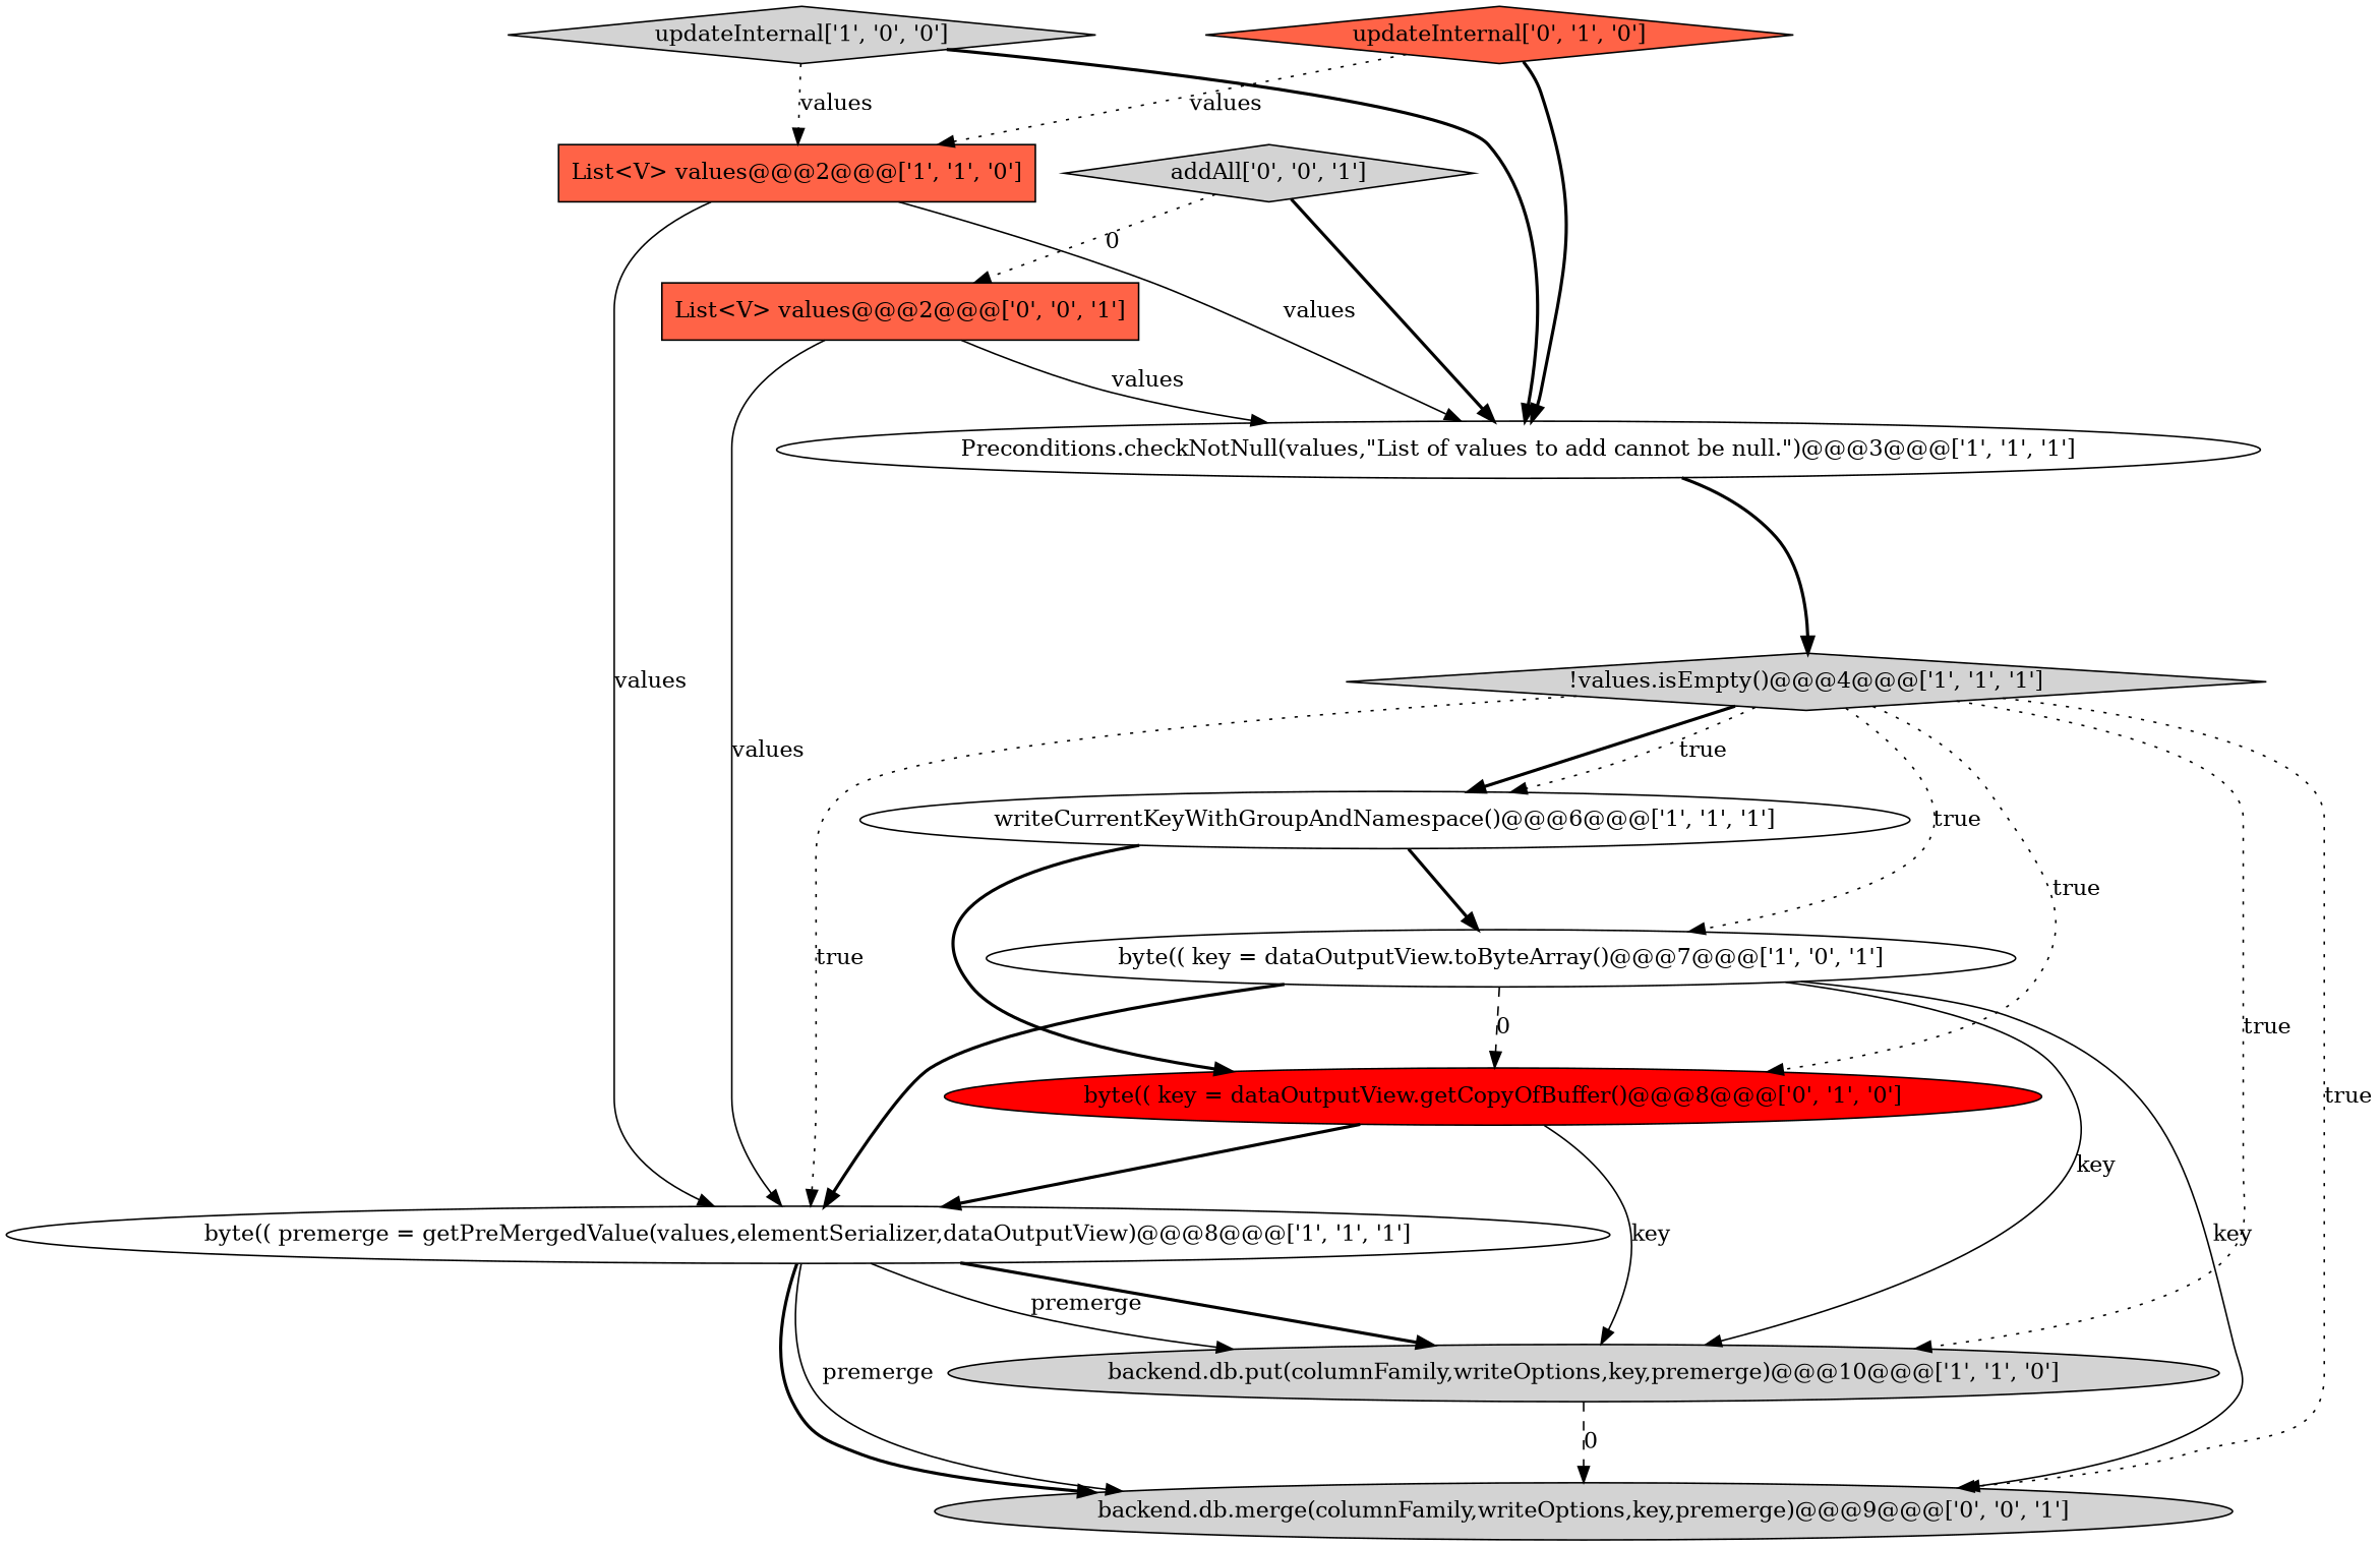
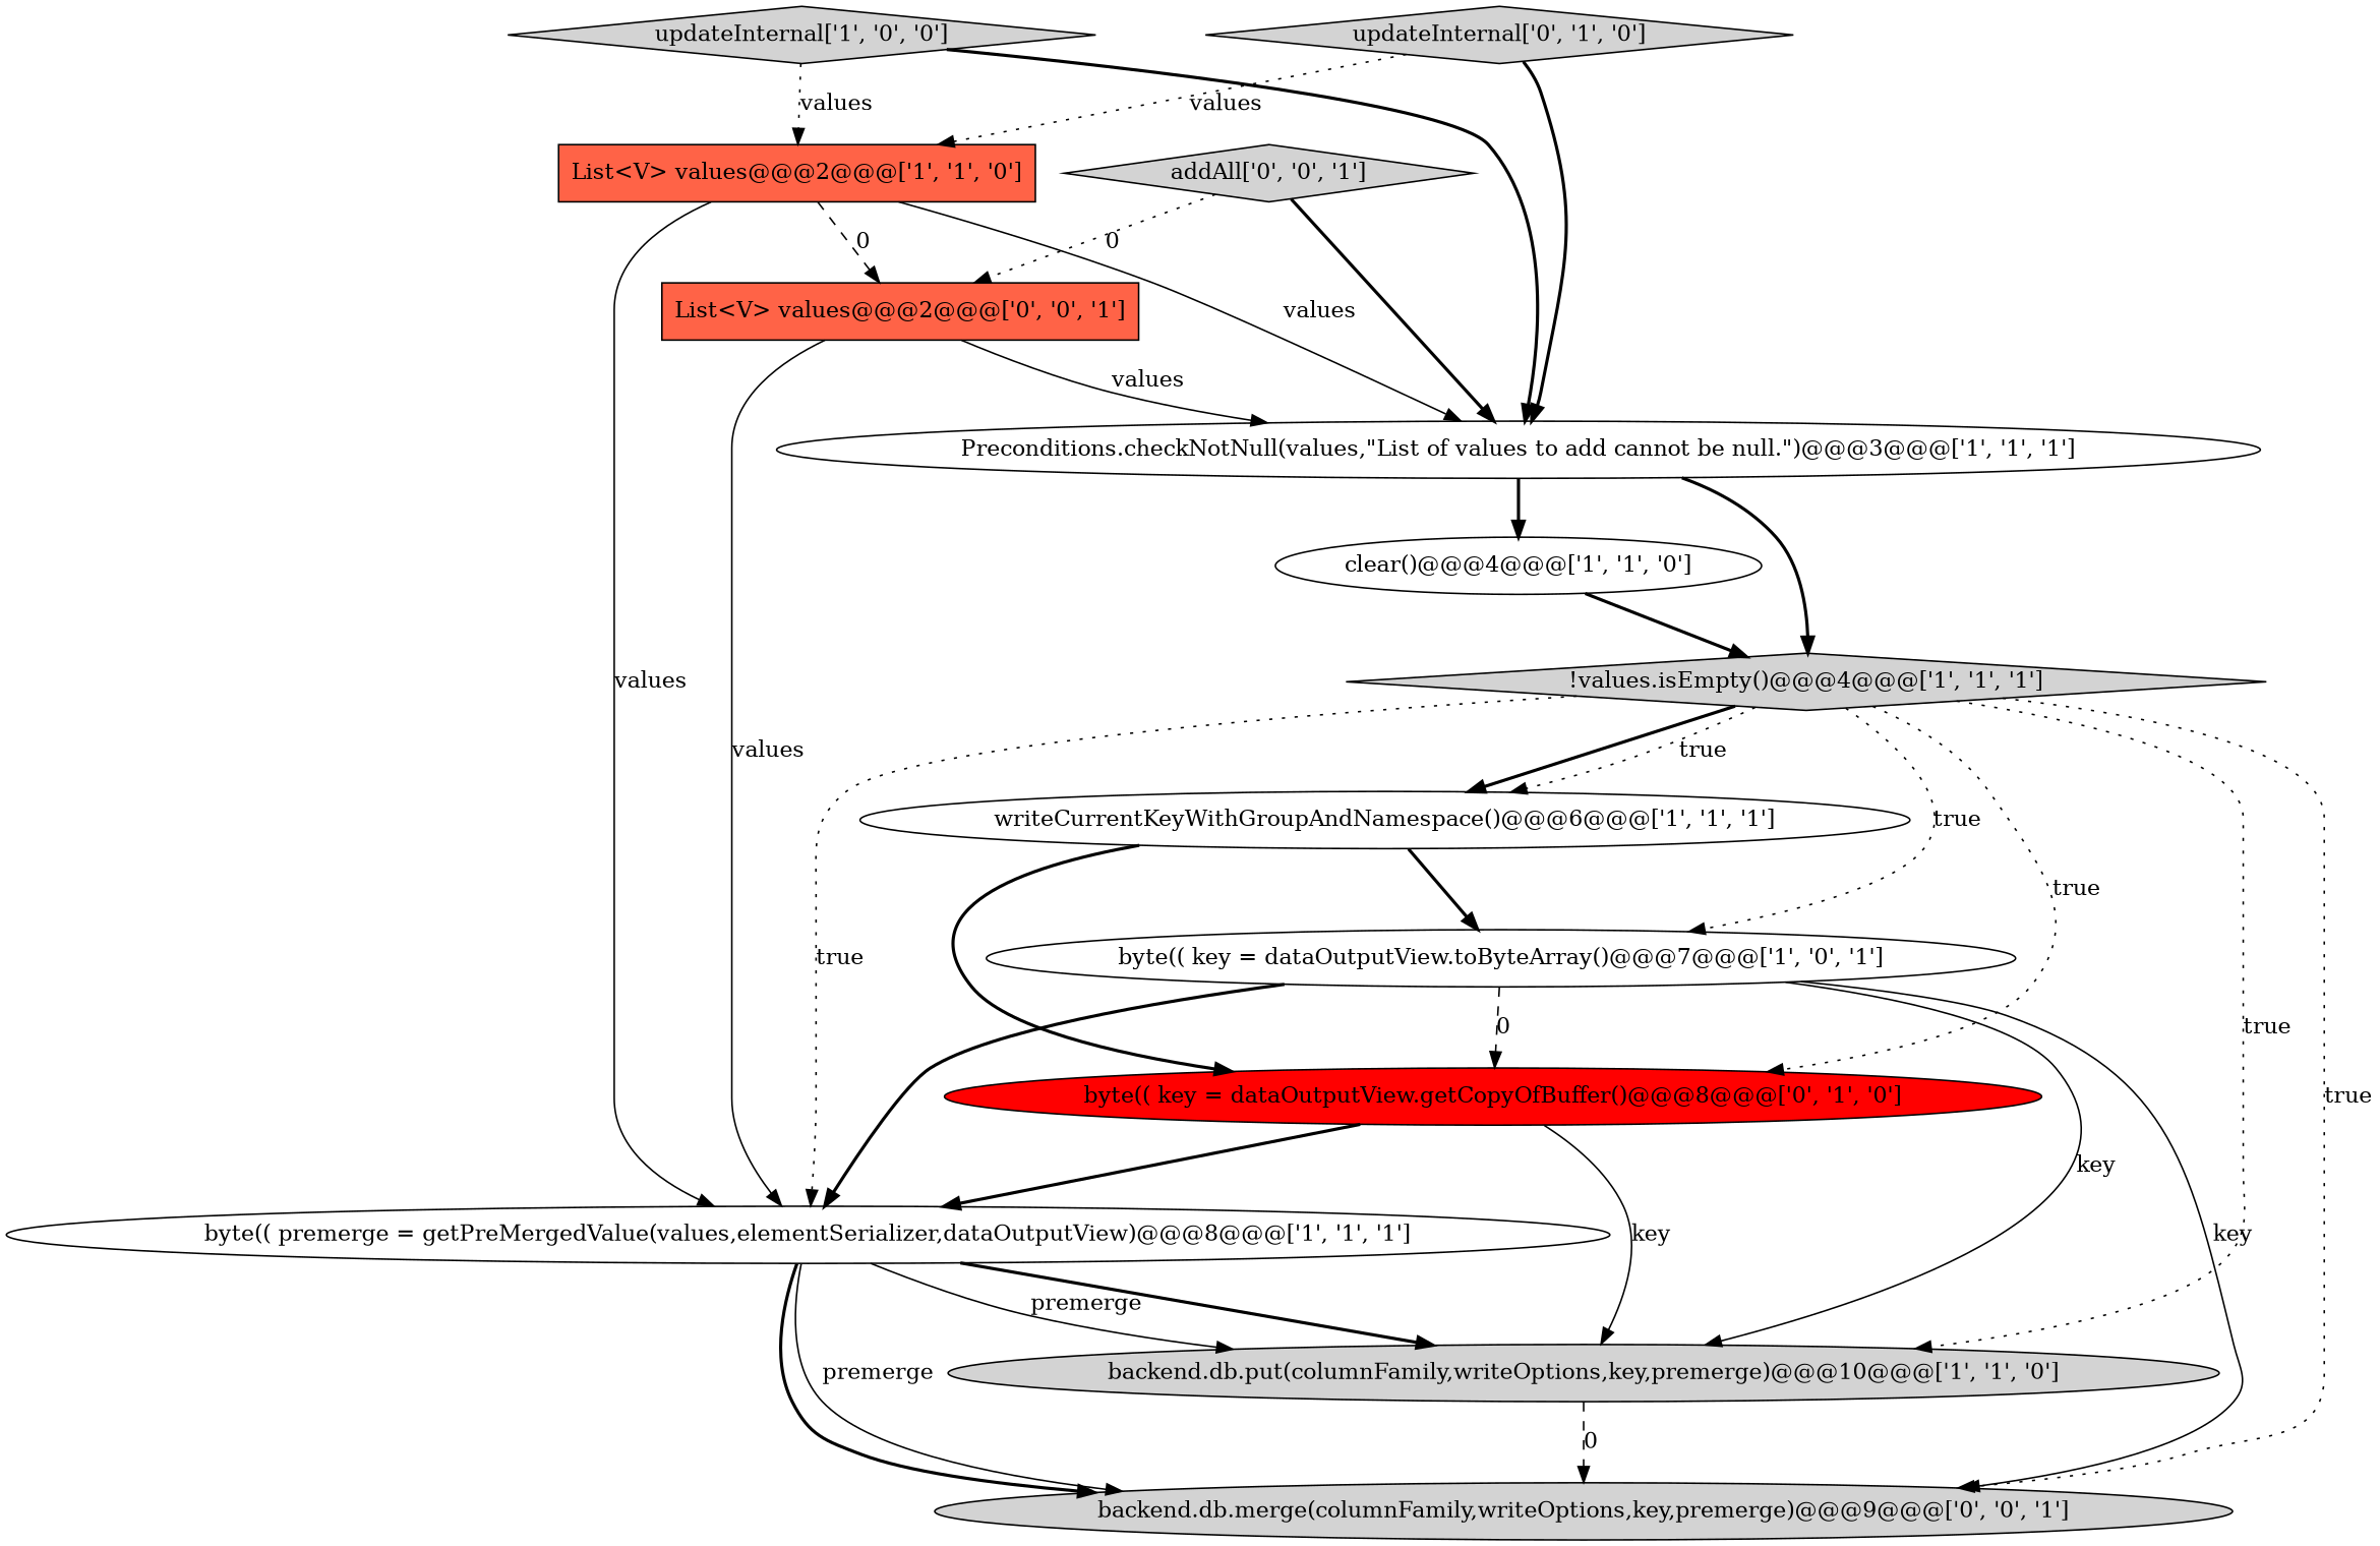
  digraph {
    node [fillcolor=lightgray shape=ellipse style=filled]
    edge [style=bold]
+   n1 [fillcolor=white label="clear()@@@4@@@['1', '1', '0']"]
    n2 [label="!values.isEmpty()@@@4@@@['1', '1', '1']" shape=diamond]
    n3 [fillcolor=white label="byte(( premerge = getPreMergedValue(values,elementSerializer,dataOutputView)@@@8@@@['1', '1', '1']"]
    n4 [label="backend.db.merge(columnFamily,writeOptions,key,premerge)@@@9@@@['0', '0', '1']"]
    n5 [label="backend.db.put(columnFamily,writeOptions,key,premerge)@@@10@@@['1', '1', '0']"]
    n6 [fillcolor=white label="writeCurrentKeyWithGroupAndNamespace()@@@6@@@['1', '1', '1']"]
    n7 [fillcolor=white label="byte(( key = dataOutputView.toByteArray()@@@7@@@['1', '0', '1']"]
    n8 [fillcolor=red label="byte(( key = dataOutputView.getCopyOfBuffer()@@@8@@@['0', '1', '0']"]
    n9 [fillcolor=white label="Preconditions.checkNotNull(values,\"List of values to add cannot be null.\")@@@3@@@['1', '1', '1']"]
    n10 [label="updateInternal['1', '0', '0']" shape=diamond]
    n11 [fillcolor=tomato label="List<V> values@@@2@@@['1', '1', '0']" shape=box]
    n12 [fillcolor=tomato label="List<V> values@@@2@@@['0', '0', '1']" shape=box]
-   n13 [fillcolor=tomato label="updateInternal['0', '1', '0']" shape=diamond]
+   n13 [label="updateInternal['0', '1', '0']" shape=diamond]
    n14 [label="addAll['0', '0', '1']" shape=diamond]
+   n1 -> n2
    n2 -> n3 [label=true style=dotted]
    n2 -> n4 [label=true style=dotted]
    n2 -> n5 [label=true style=dotted]
    n2 -> n6
    n2 -> n6 [label=true style=dotted]
    n2 -> n7 [label=true style=dotted]
    n2 -> n8 [label=true style=dotted]
    n3 -> n4 [label=premerge style=solid]
    n3 -> n4
    n3 -> n5
    n3 -> n5 [label=premerge style=solid]
    n5 -> n4 [label=0 style=dashed]
    n6 -> n7
    n6 -> n8
    n7 -> n3
    n7 -> n4 [label=key style=solid]
    n7 -> n5 [label=key style=solid]
    n7 -> n8 [label=0 style=dashed]
    n8 -> n3
    n8 -> n5 [label=key style=solid]
+   n9 -> n1
    n9 -> n2
    n10 -> n9
    n10 -> n11 [label=values style=dotted]
    n11 -> n3 [label=values style=solid]
    n11 -> n9 [label=values style=solid]
+   n11 -> n12 [label=0 style=dashed]
    n12 -> n3 [label=values style=solid]
    n12 -> n9 [label=values style=solid]
    n13 -> n9
    n13 -> n11 [label=values style=dotted]
    n14 -> n9
    n14 -> n12 [label=0 style=dotted]
  }
